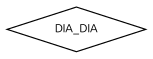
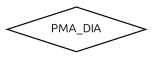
  digraph {
    rankdir=LR
    fontname=Ubuntu
-   n1 [color=black fillcolor=white fontname=Ubuntu fontsize=10 height=0.2 label=DIA_DIA shape=diamond style=filled width=0.4]
+   n1 [color=black fillcolor=white fontname=Ubuntu fontsize=10 height=0.2 label=PMA_DIA shape=diamond style=filled width=0.4]
  }
